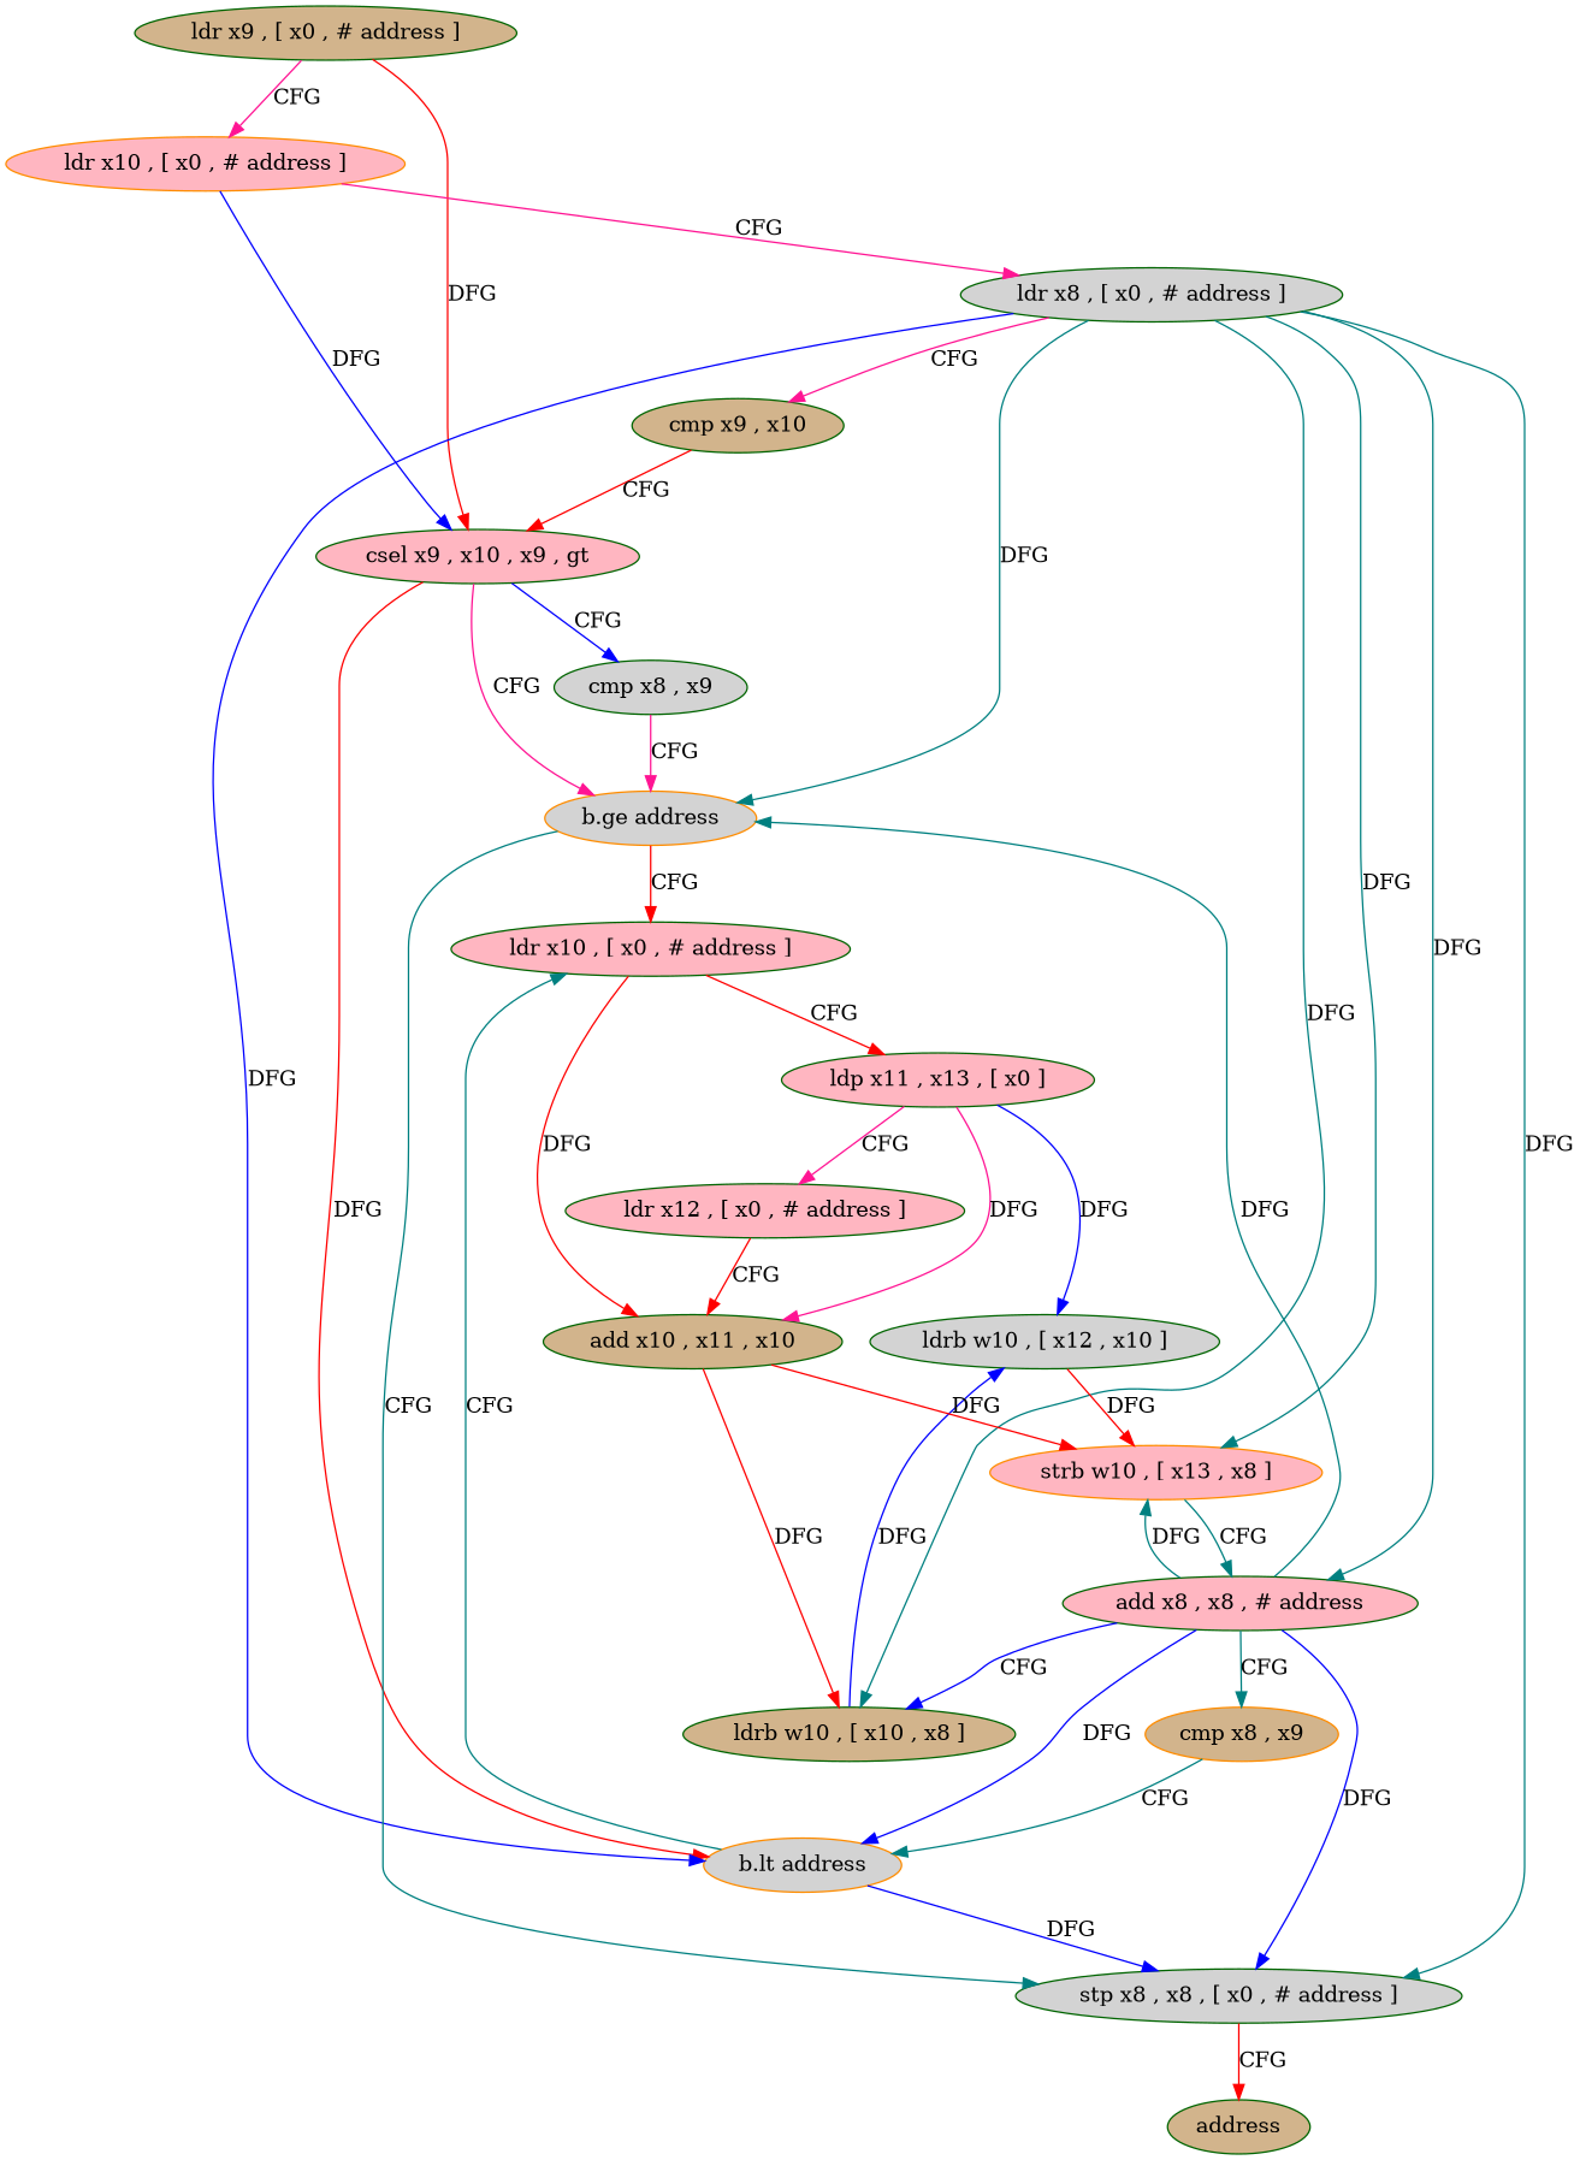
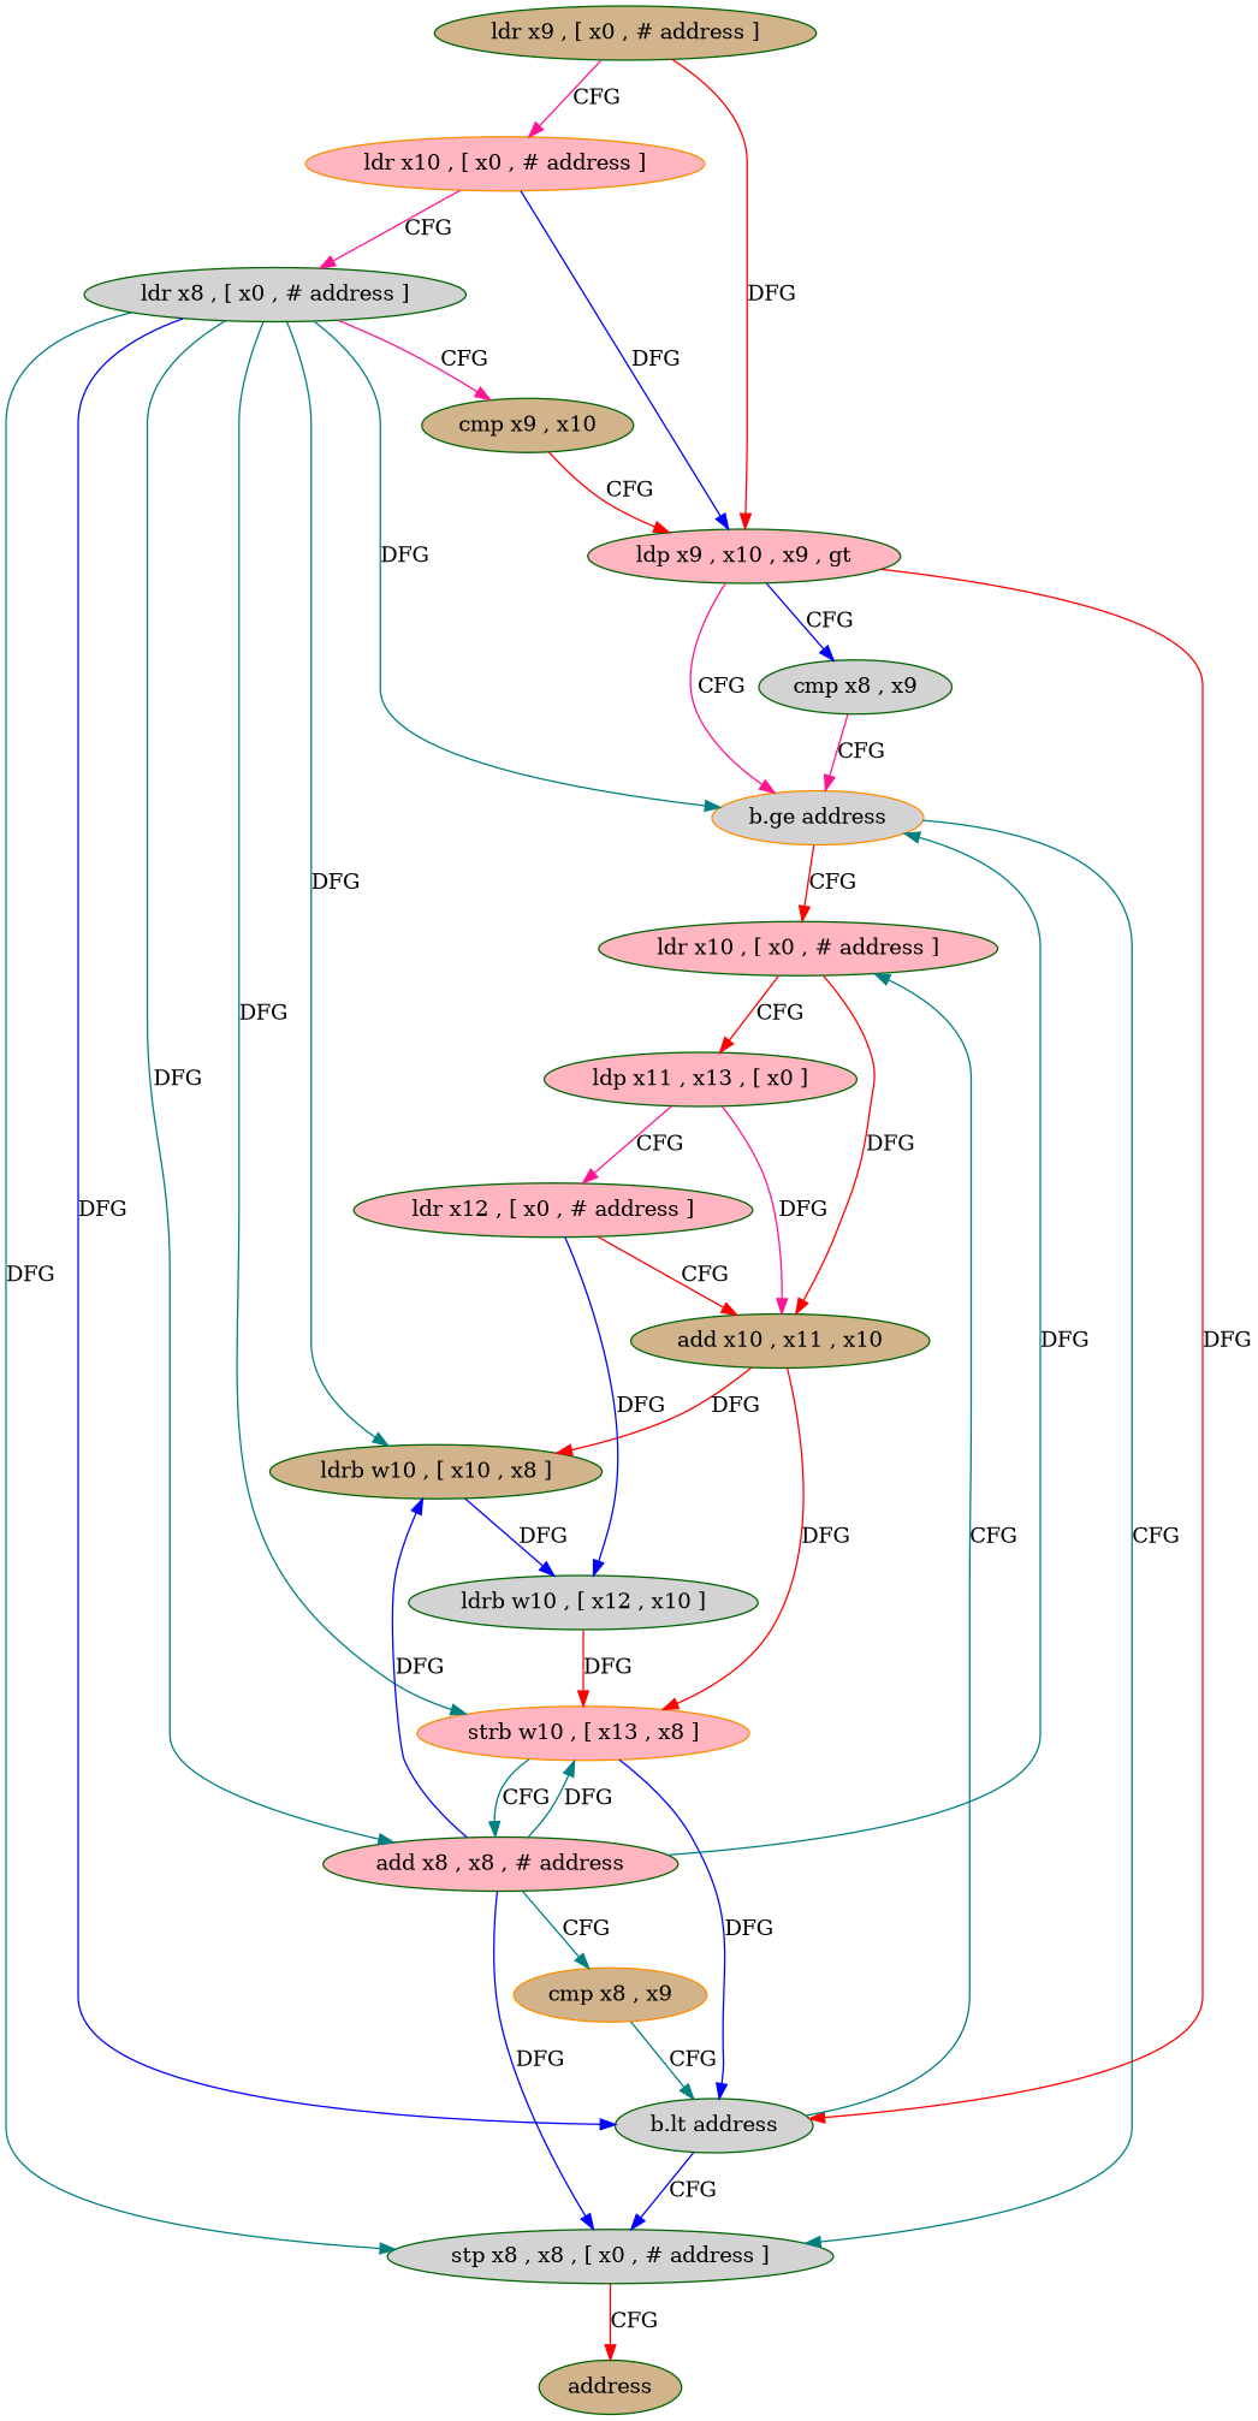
  digraph {
    node [color=darkgreen fillcolor=lightpink style=filled]
    edge [color=teal]
    n1 [fillcolor=tan label="ldr x9 , [ x0 , # address ]"]
    n2 [color=darkorange label="ldr x10 , [ x0 , # address ]"]
-   n3 [label="csel x9 , x10 , x9 , gt"]
+   n3 [label="ldp x9 , x10 , x9 , gt"]
    n4 [fillcolor=lightgrey label="ldr x8 , [ x0 , # address ]"]
    n5 [color=darkorange fillcolor=lightgrey label="b.ge address"]
-   n6 [color=darkorange fillcolor=lightgrey label="b.lt address"]
+   n6 [fillcolor=lightgrey label="b.lt address"]
    n7 [fillcolor=lightgrey label="cmp x8 , x9"]
    n8 [fillcolor=tan label="cmp x9 , x10"]
    n9 [fillcolor=lightgrey label="stp x8 , x8 , [ x0 , # address ]"]
    n10 [fillcolor=tan label="ldrb w10 , [ x10 , x8 ]"]
    n11 [color=darkorange label="strb w10 , [ x13 , x8 ]"]
    n12 [label="add x8 , x8 , # address"]
    n13 [label="ldr x10 , [ x0 , # address ]"]
    n14 [fillcolor=tan label=address]
    n15 [fillcolor=lightgrey label="ldrb w10 , [ x12 , x10 ]"]
    n16 [color=darkorange fillcolor=tan label="cmp x8 , x9"]
    n17 [label="ldp x11 , x13 , [ x0 ]"]
    n18 [fillcolor=tan label="add x10 , x11 , x10"]
    n19 [label="ldr x12 , [ x0 , # address ]"]
    n1 -> n2 [color=deeppink label=CFG]
    n1 -> n3 [color=red label=DFG]
    n2 -> n3 [color=blue label=DFG]
    n2 -> n4 [color=deeppink label=CFG]
    n3 -> n5 [color=deeppink label=CFG]
    n3 -> n6 [color=red label=DFG]
    n3 -> n7 [color=blue label=CFG]
    n4 -> n5 [label=DFG]
    n4 -> n6 [color=blue label=DFG]
    n4 -> n8 [color=deeppink label=CFG]
    n4 -> n9 [label=DFG]
    n4 -> n10 [label=DFG]
    n4 -> n11 [label=DFG]
    n4 -> n12 [label=DFG]
    n5 -> n9 [label=CFG]
    n5 -> n13 [color=red label=CFG]
-   n6 -> n9 [color=blue label=DFG]
+   n6 -> n9 [color=blue label=CFG]
    n6 -> n13 [label=CFG]
    n7 -> n5 [color=deeppink label=CFG]
    n8 -> n3 [color=red label=CFG]
    n9 -> n14 [color=red label=CFG]
    n10 -> n15 [color=blue label=DFG]
    n11 -> n12 [label=CFG]
    n12 -> n5 [label=DFG]
-   n12 -> n6 [color=blue label=DFG]
+   n11 -> n6 [color=blue label=DFG]
    n12 -> n9 [color=blue label=DFG]
-   n12 -> n10 [color=blue label=CFG]
+   n12 -> n10 [color=blue label=DFG]
    n12 -> n11 [label=DFG]
    n12 -> n16 [label=CFG]
    n13 -> n17 [color=red label=CFG]
    n13 -> n18 [color=red label=DFG]
    n15 -> n11 [color=red label=DFG]
    n16 -> n6 [label=CFG]
    n17 -> n18 [color=deeppink label=DFG]
    n17 -> n19 [color=deeppink label=CFG]
    n18 -> n10 [color=red label=DFG]
    n18 -> n11 [color=red label=DFG]
-   n17 -> n15 [color=blue label=DFG]
+   n19 -> n15 [color=blue label=DFG]
    n19 -> n18 [color=red label=CFG]
  }
